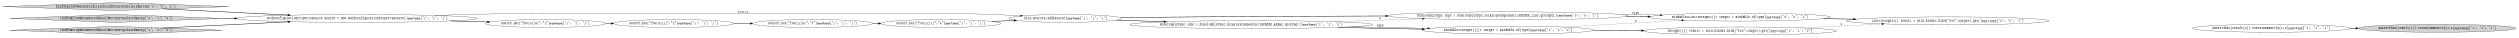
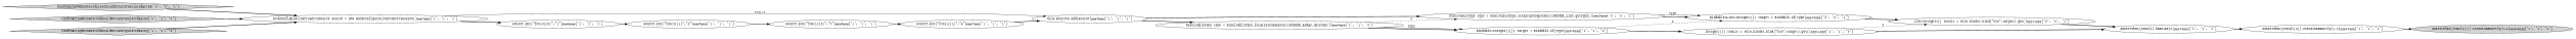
  digraph {
    rankdir=LR
    fontname="Courier Prime"
    node [fillcolor=white shape=ellipse style=filled fontname="Courier Prime"]
    edge [style=bold fontname="Courier Prime"]
    n1 [label="source.put(\"foo(1((1(\",\"4\")@@@7@@@['1', '1', '1']"]
    n2 [label="this.sources.add(source)@@@8@@@['1', '1', '1']"]
    n3 [label="ResolvableType type = ResolvableType.forArrayComponent(INTEGER_LIST.getType())@@@9@@@['0', '0', '1']"]
    n4 [label="Bindable<List<Integer>((> target = Bindable.of(type)@@@10@@@['0', '0', '1']"]
    n5 [fillcolor=lightgray label="bindToArrayWhenNestedListShouldReturnPopulatedArray['0', '0', '1']" shape=diamond]
    n6 [label="MockConfigurationPropertySource source = new MockConfigurationPropertySource()@@@3@@@['1', '1', '1']"]
    n7 [label="assertThat(result(0().containsExactly(1,2)@@@13@@@['1', '1', '1']"]
    n8 [fillcolor=lightgray label="assertThat(result(1().containsExactly(3,4)@@@14@@@['1', '1', '1']"]
    n9 [label="source.put(\"foo(0((1(\",\"2\")@@@5@@@['1', '1', '1']"]
    n10 [label="source.put(\"foo(1((0(\",\"3\")@@@6@@@['1', '1', '1']"]
    n11 [label="ResolvableType type = ResolvableType.forArrayComponent(INTEGER_ARRAY.getType())@@@9@@@['1', '1', '0']"]
    n12 [label="Bindable<Integer((((> target = Bindable.of(type)@@@10@@@['1', '1', '0']"]
    n13 [label="source.put(\"foo(0((0(\",\"1\")@@@4@@@['1', '1', '1']"]
    n14 [label="List<Integer>(( result = this.binder.bind(\"foo\",target).get()@@@11@@@['0', '0', '1']"]
+   n15 [label="assertThat(result).hasSize(2)@@@12@@@['1', '1', '1']"]
    n16 [fillcolor=lightgray label="bindToArrayWhenNestedShouldReturnPopulatedArray['0', '1', '0']" shape=diamond]
    n17 [label="Integer(((( result = this.binder.bind(\"foo\",target).get()@@@11@@@['1', '1', '0']"]
    n18 [fillcolor=lightgray label="bindToArrayWhenNestedShouldReturnPopulatedArray['1', '0', '0']" shape=diamond]
    n1 -> n2
    n2 -> n3
    n2 -> n11
    n3 -> n4 [label=type style=solid]
    n3 -> n4
    n4 -> n14
    n5 -> n6
    n6 -> n2 [label=source style=solid]
    n6 -> n13
    n7 -> n8
    n9 -> n10
    n10 -> n1
    n11 -> n3 [label=0 style=dashed]
    n11 -> n12 [label=type style=solid]
    n11 -> n12
    n12 -> n4 [label=0 style=dashed]
    n12 -> n17
    n13 -> n9
+   n14 -> n15
+   n15 -> n7
    n16 -> n6
    n17 -> n14 [label=0 style=dashed]
+   n17 -> n15
    n18 -> n6
  }
